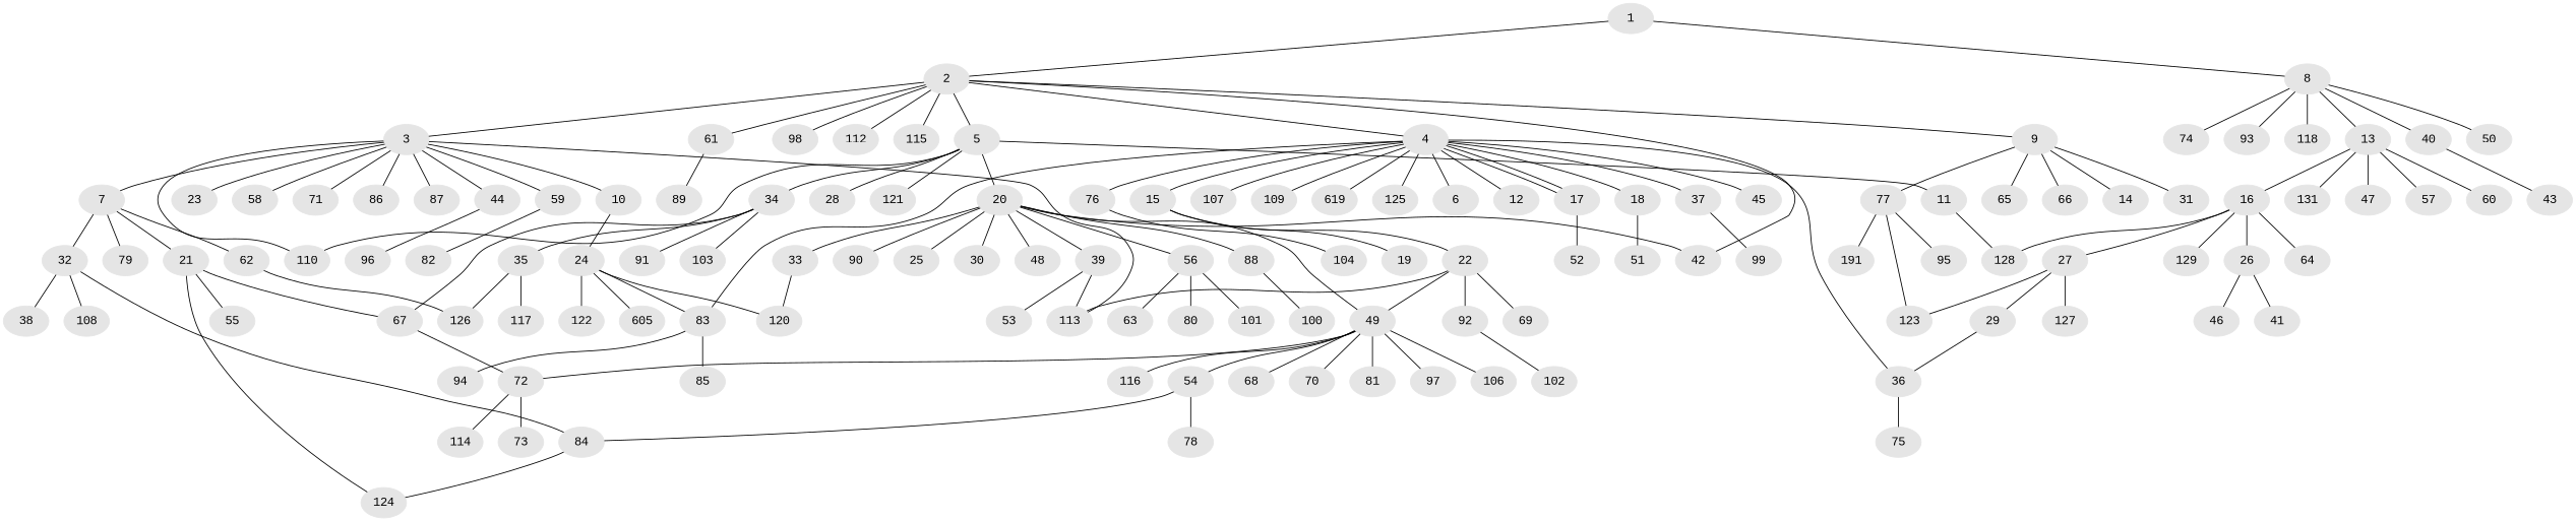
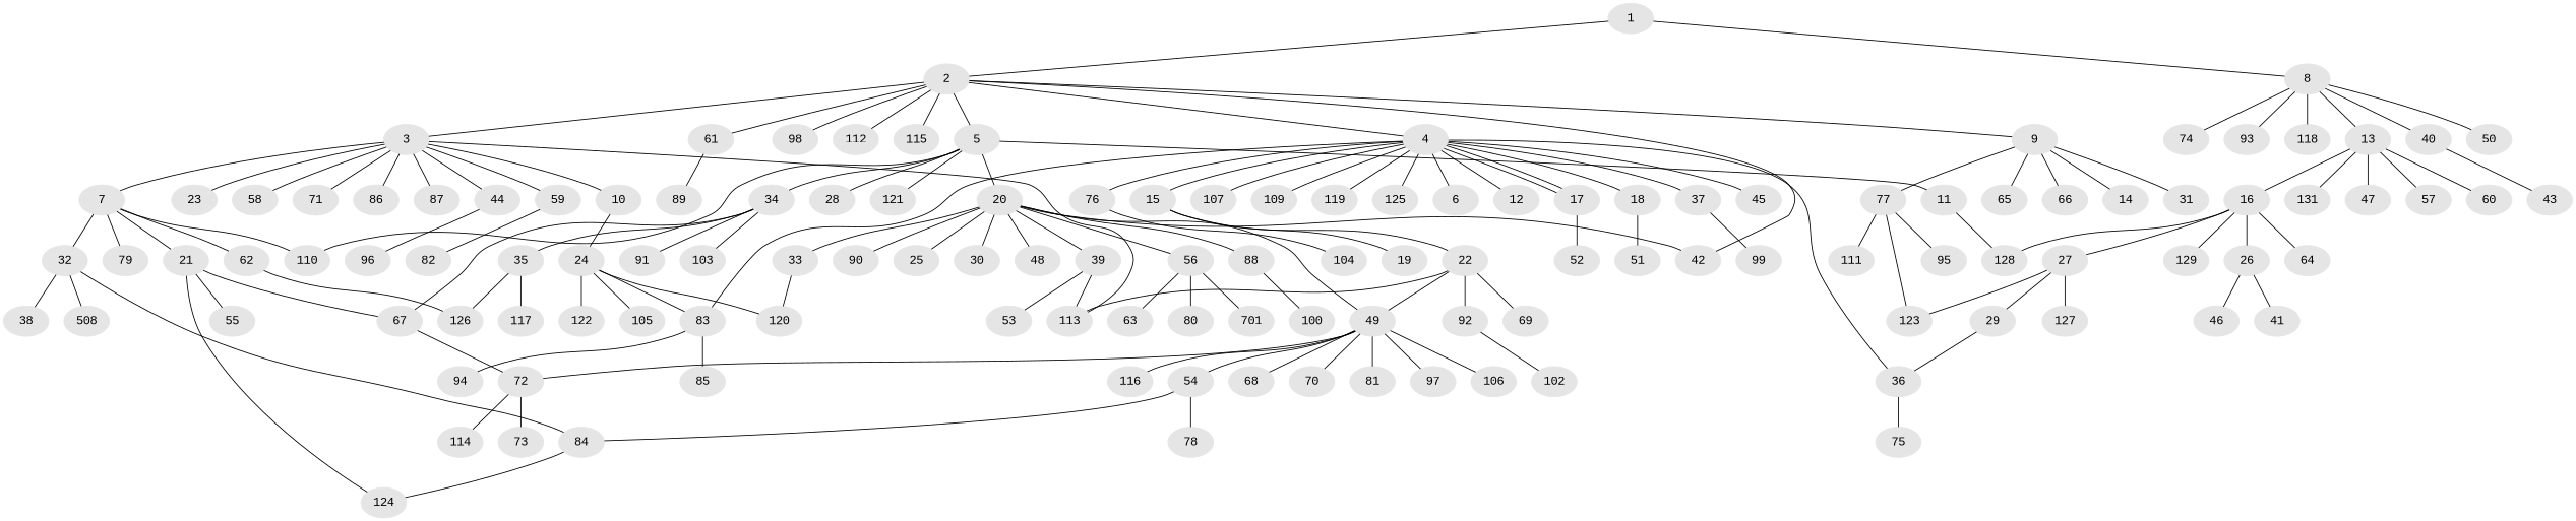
  graph {
    fontname="Liberation Mono"
    node [color=gray90 fontname="Liberation Mono" style=filled]
    edge [fontname="Liberation Mono"]
    1
    2
    8
    3
    4
    5
    9
    42
    61
    98
    112
    115
    13
    40
    50
    74
    93
    118
    7
    10
    23
    44
    58
    59
    71
    86
    87
    110
    113
    6
    12
    15
    17
    18
    36
    37
    45
    76
    83
    107
    109
-   119 [label=619]
+   119
    125
    11
    20
    28
    34
    121
    14
    31
    65
    66
    77
    89
    21
    32
    62
    79
    24
    96
    82
    19
    22
    52
    51
    75
    99
    104
    85
    94
    128
    25
    30
    33
    39
    48
    49
    56
    88
    90
    67
    35
    91
    103
    55
    124
    38
    84
-   108
+   108 [label=508]
    126
    16
    47
    57
    60
    131
    43
    123
    95
-   111 [label=191]
-   105 [label=605]
+   111
+   105
    120
    122
    26
    27
    64
    129
    69
    92
    41
    46
    29
    127
    53
    54
    68
    70
    72
    81
    97
    106
    116
    63
    80
-   101
+   101 [label=701]
    100
    102
    117
    78
    73
    114
    1 -- 2
    1 -- 8
    2 -- 3
    2 -- 4
    2 -- 5
    2 -- 9
    2 -- 42
    2 -- 61
    2 -- 98
    2 -- 112
    2 -- 115
    8 -- 13
    8 -- 40
    8 -- 50
    8 -- 74
    8 -- 93
    8 -- 118
    3 -- 7
    3 -- 10
    3 -- 23
    3 -- 44
    3 -- 58
    3 -- 59
    3 -- 71
    3 -- 86
    3 -- 87
-   3 -- 110
+   7 -- 110
    3 -- 113
    4 -- 6
    4 -- 12
    4 -- 15
    4 -- 17
    4 -- 17
    4 -- 18
    4 -- 36
    4 -- 37
    4 -- 45
    4 -- 76
    4 -- 83
    4 -- 107
    4 -- 109
    4 -- 119
    4 -- 125
    5 -- 110
    5 -- 11
    5 -- 20
    5 -- 28
    5 -- 34
    5 -- 121
    9 -- 14
    9 -- 31
    9 -- 65
    9 -- 66
    9 -- 77
    61 -- 89
    13 -- 16
    13 -- 47
    13 -- 57
    13 -- 60
    13 -- 131
    40 -- 43
    7 -- 21
    7 -- 32
    7 -- 62
    7 -- 79
    10 -- 24
    44 -- 96
    59 -- 82
    15 -- 19
    15 -- 22
    17 -- 52
    18 -- 51
    36 -- 75
    37 -- 99
    76 -- 104
    83 -- 85
    83 -- 94
    11 -- 128
    20 -- 42
    20 -- 25
    20 -- 30
    20 -- 33
    20 -- 39
    20 -- 48
    20 -- 49
    20 -- 56
    20 -- 88
    20 -- 90
    34 -- 67
    34 -- 35
    34 -- 91
    34 -- 103
    77 -- 123
    77 -- 95
    77 -- 111
    21 -- 67
    21 -- 55
    21 -- 124
    32 -- 38
    32 -- 84
    32 -- 108
    62 -- 126
    24 -- 83
    24 -- 105
    24 -- 120
    24 -- 122
    22 -- 113
    22 -- 49
    22 -- 69
    22 -- 92
    33 -- 120
    39 -- 113
    39 -- 53
    49 -- 54
    49 -- 68
    49 -- 70
    49 -- 72
    49 -- 81
    49 -- 97
    49 -- 106
    49 -- 116
    56 -- 63
    56 -- 80
    56 -- 101
    88 -- 100
    67 -- 72
    35 -- 126
    35 -- 117
    84 -- 124
    16 -- 128
    16 -- 26
    16 -- 27
    16 -- 64
    16 -- 129
    26 -- 41
    26 -- 46
    27 -- 123
    27 -- 29
    27 -- 127
    92 -- 102
    29 -- 36
    54 -- 84
    54 -- 78
    72 -- 73
    72 -- 114
  }
